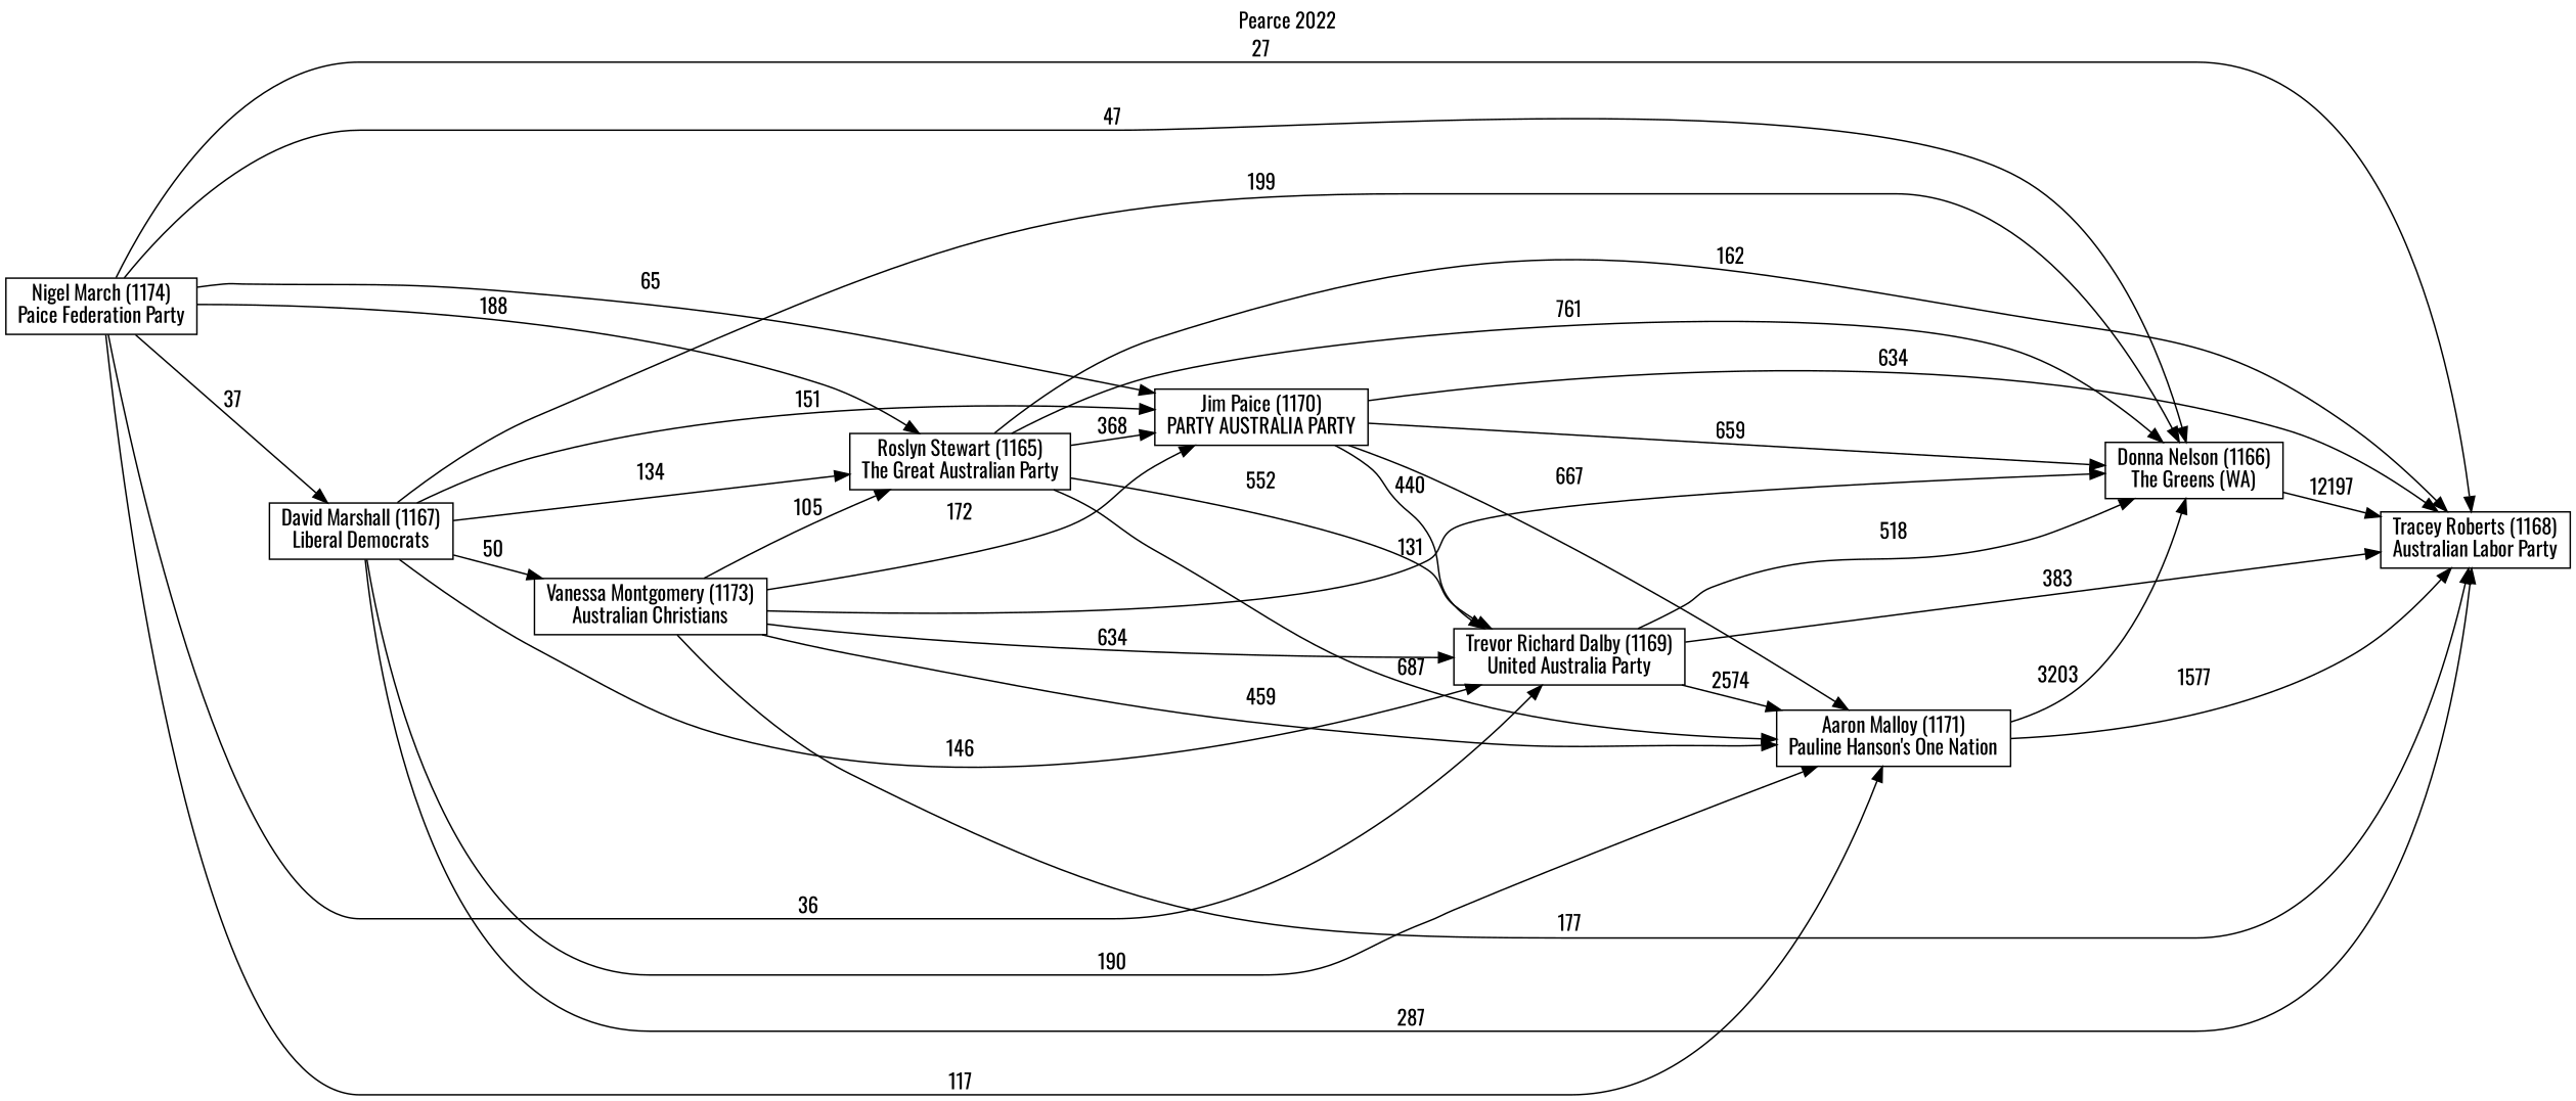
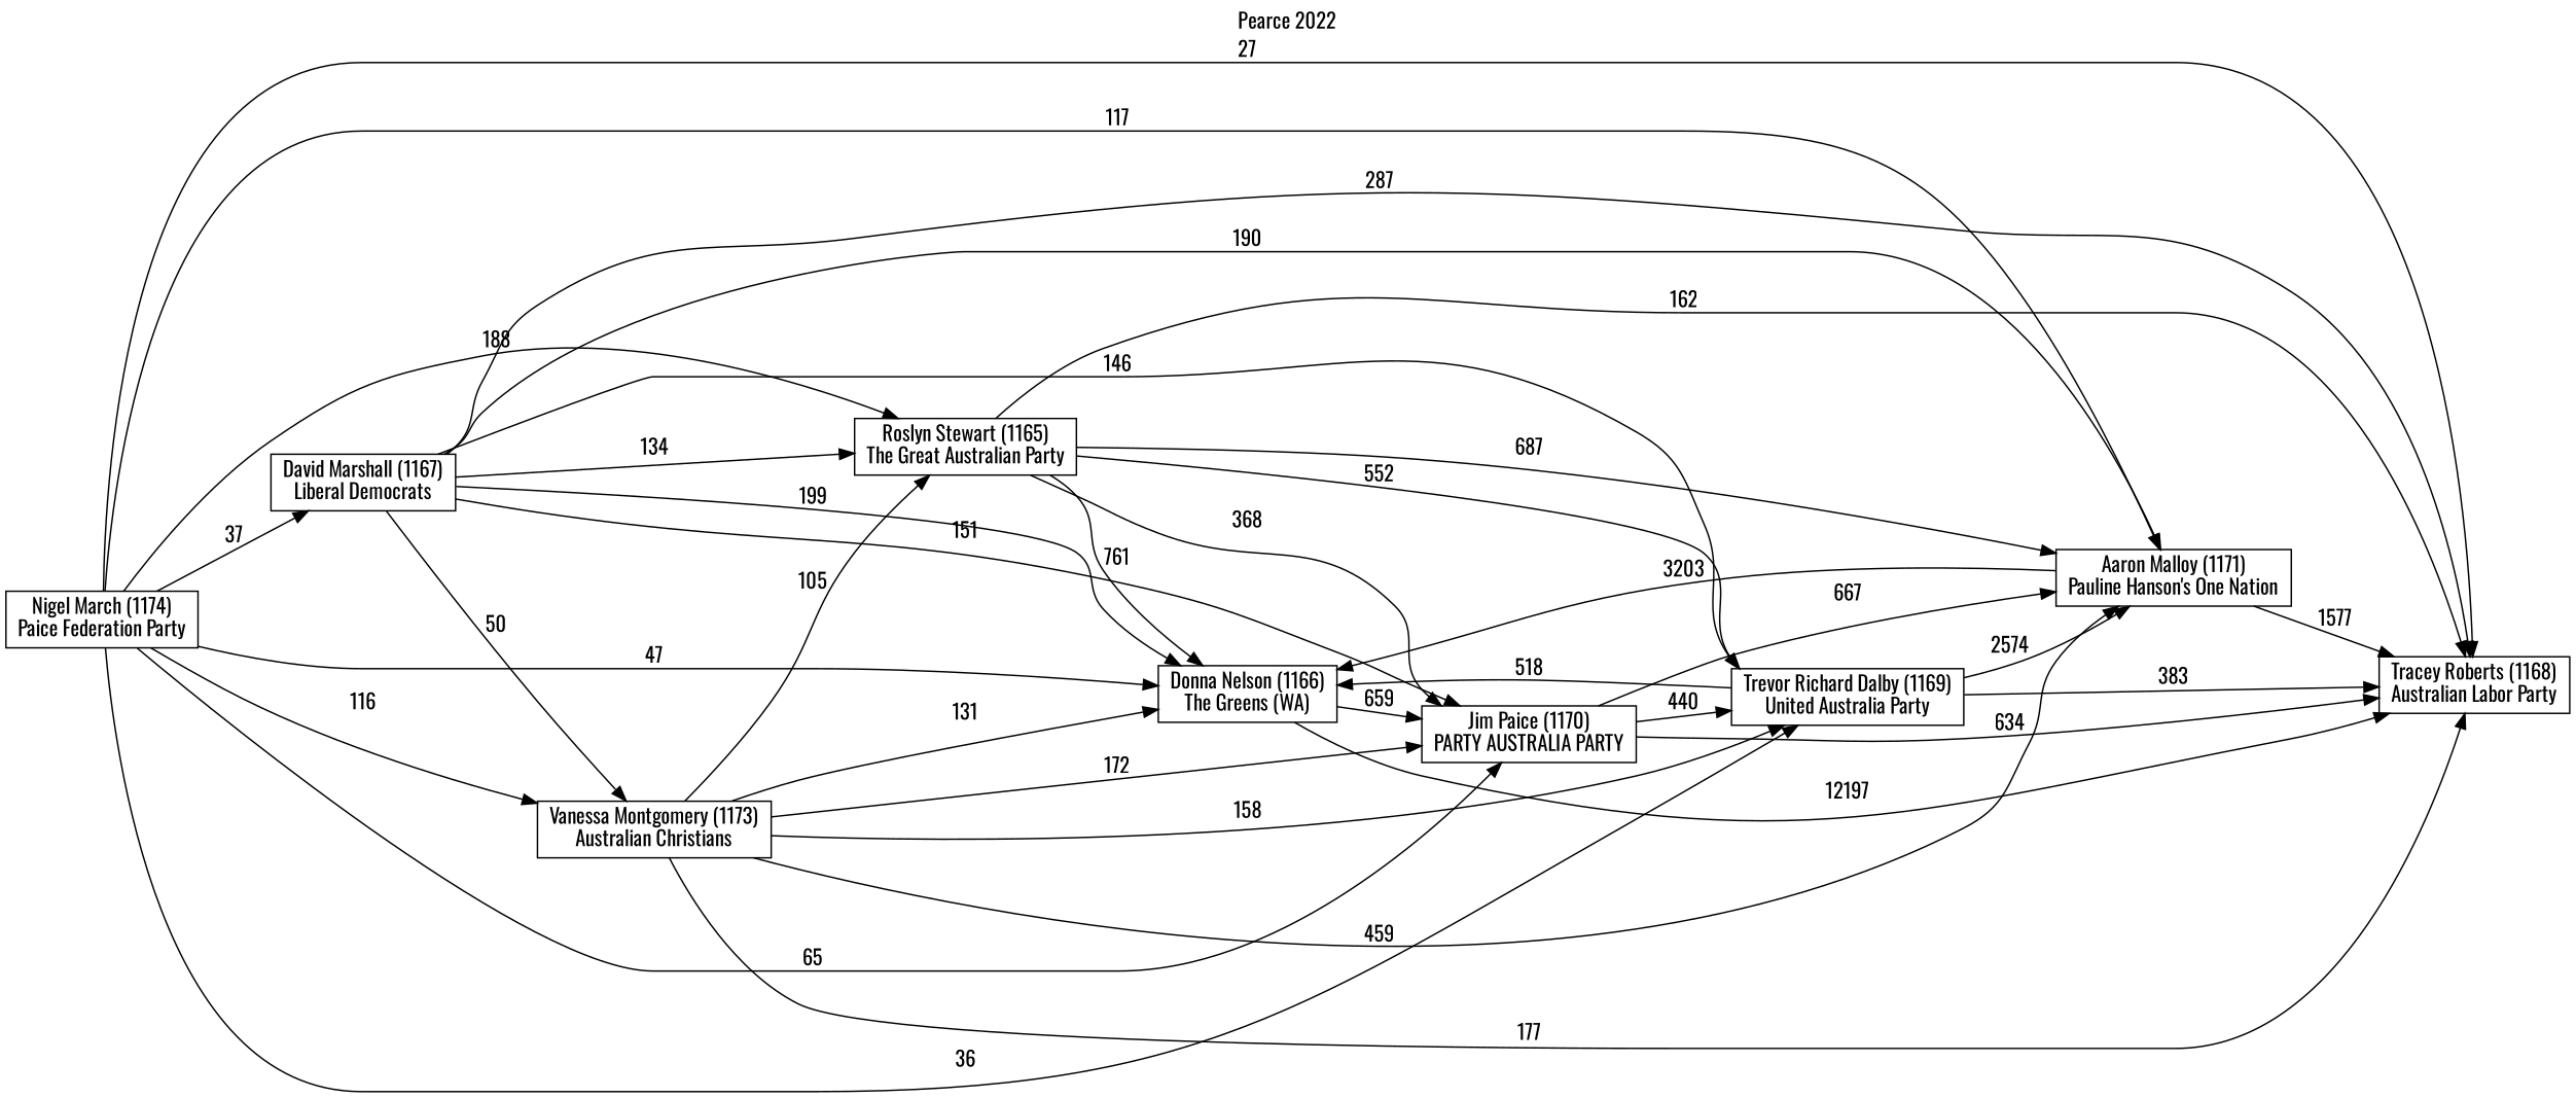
  digraph {
    fontname=Oswald
    label="Pearce 2022"
    labelloc=t
    mclimit=10
    rankdir=LR
    node [fontname=Oswald shape=box]
    edge [fontname=Oswald]
    n1 [label="Tracey Roberts (1168)\nAustralian Labor Party"]
    n2 [label="Donna Nelson (1166)\nThe Greens (WA)"]
    n3 [label="Roslyn Stewart (1165)\nThe Great Australian Party"]
    n4 [label="Aaron Malloy (1171)\nPauline Hanson's One Nation"]
    n5 [label="Jim Paice (1170)\nPARTY AUSTRALIA PARTY"]
    n6 [label="Trevor Richard Dalby (1169)\nUnited Australia Party"]
    n7 [label="Nigel March (1174)\nPaice Federation Party"]
    n8 [label="Vanessa Montgomery (1173)\nAustralian Christians"]
    n9 [label="David Marshall (1167)\nLiberal Democrats"]
    n2 -> n1 [label=12197]
    n3 -> n1 [label=162]
    n3 -> n2 [label=761]
    n3 -> n4 [label=687]
    n3 -> n5 [label=368]
    n3 -> n6 [label=552]
    n4 -> n1 [label=1577]
    n4 -> n2 [label=3203]
    n5 -> n1 [label=634]
-   n5 -> n2 [label=659]
+   n2 -> n5 [label=659]
    n5 -> n4 [label=667]
    n5 -> n6 [label=440]
    n6 -> n1 [label=383]
    n6 -> n2 [label=518]
    n6 -> n4 [label=2574]
    n7 -> n1 [label=27]
    n7 -> n2 [label=47]
    n7 -> n3 [label=188]
    n7 -> n4 [label=117]
    n7 -> n5 [label=65]
    n7 -> n6 [label=36]
+   n7 -> n8 [label=116]
    n7 -> n9 [label=37]
    n8 -> n1 [label=177]
    n8 -> n2 [label=131]
    n8 -> n3 [label=105]
    n8 -> n4 [label=459]
    n8 -> n5 [label=172]
-   n8 -> n6 [label=634]
+   n8 -> n6 [label=158]
    n9 -> n1 [label=287]
    n9 -> n2 [label=199]
    n9 -> n3 [label=134]
    n9 -> n4 [label=190]
    n9 -> n5 [label=151]
    n9 -> n6 [label=146]
    n9 -> n8 [label=50]
  }
